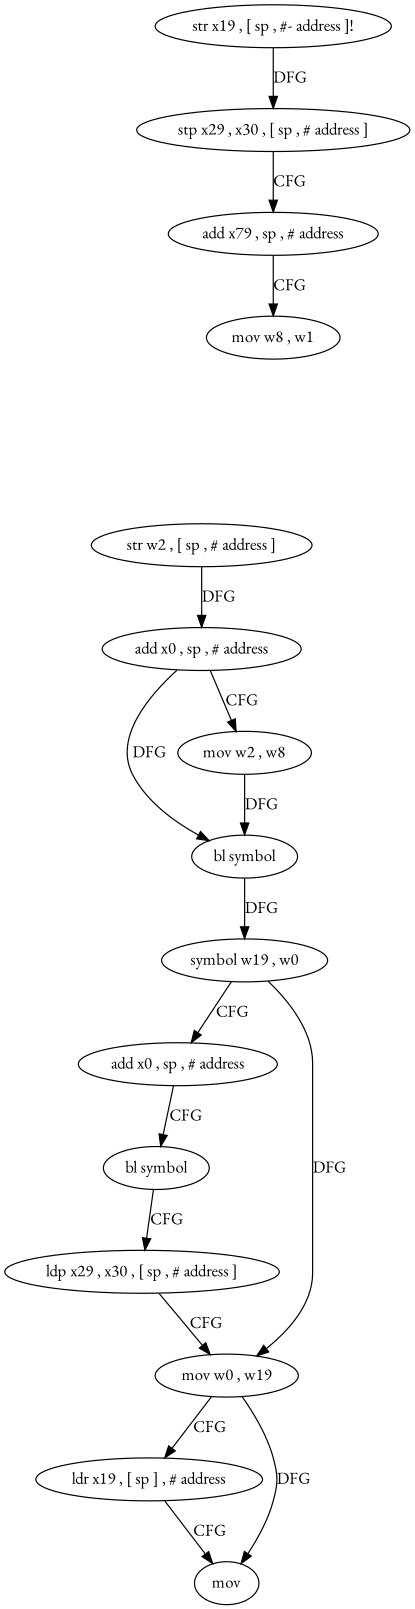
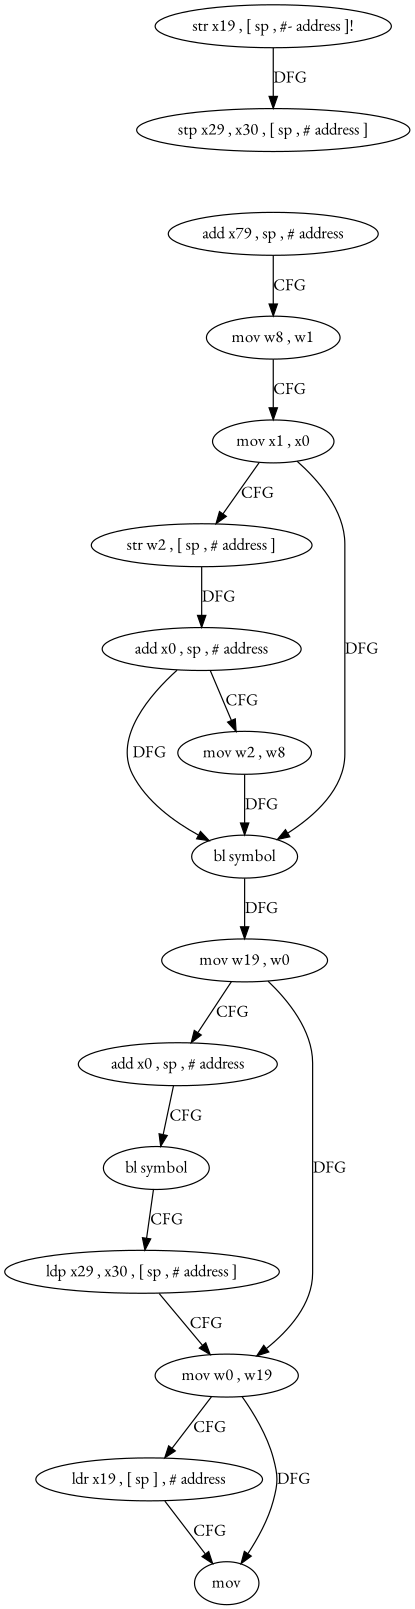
  digraph {
    fontname="EB Garamond"
    node [fontname="EB Garamond"]
    edge [fontname="EB Garamond"]
    n1 [label="str x19 , [ sp , #- address ]!"]
    n2 [label="stp x29 , x30 , [ sp , # address ]"]
    n3 [label="add x79 , sp , # address"]
    n4 [label="mov w8 , w1"]
+   n5 [label="mov x1 , x0"]
    n6 [label="str w2 , [ sp , # address ]"]
    n7 [label="bl symbol"]
    n8 [label="mov w2 , w8"]
    n9 [label="add x0 , sp , # address"]
-   n10 [label="symbol w19 , w0"]
+   n10 [label="mov w19 , w0"]
    n11 [label="add x0 , sp , # address"]
    n12 [label="mov w0 , w19"]
    n13 [label="bl symbol"]
    n14 [label="ldr x19 , [ sp ] , # address"]
    n15 [label=mov]
    n16 [label="ldp x29 , x30 , [ sp , # address ]"]
    n1 -> n2 [label=DFG]
-   n2 -> n3 [label=CFG]
    n3 -> n4 [label=CFG]
+   n4 -> n5 [label=CFG]
+   n5 -> n6 [label=CFG]
+   n5 -> n7 [label=DFG]
    n6 -> n9 [label=DFG]
    n7 -> n10 [label=DFG]
    n8 -> n7 [label=DFG]
    n9 -> n7 [label=DFG]
    n9 -> n8 [label=CFG]
    n10 -> n11 [label=CFG]
    n10 -> n12 [label=DFG]
    n11 -> n13 [label=CFG]
    n12 -> n14 [label=CFG]
    n12 -> n15 [label=DFG]
    n13 -> n16 [label=CFG]
    n14 -> n15 [label=CFG]
    n16 -> n12 [label=CFG]
  }
